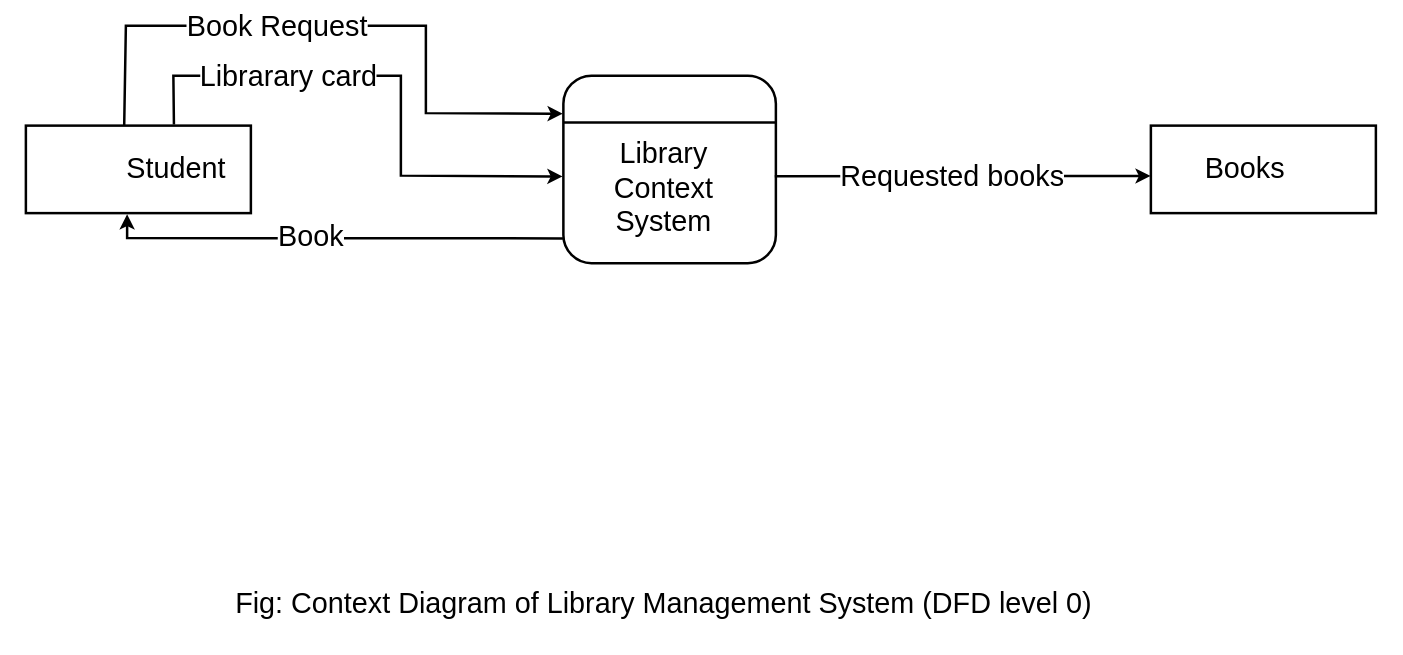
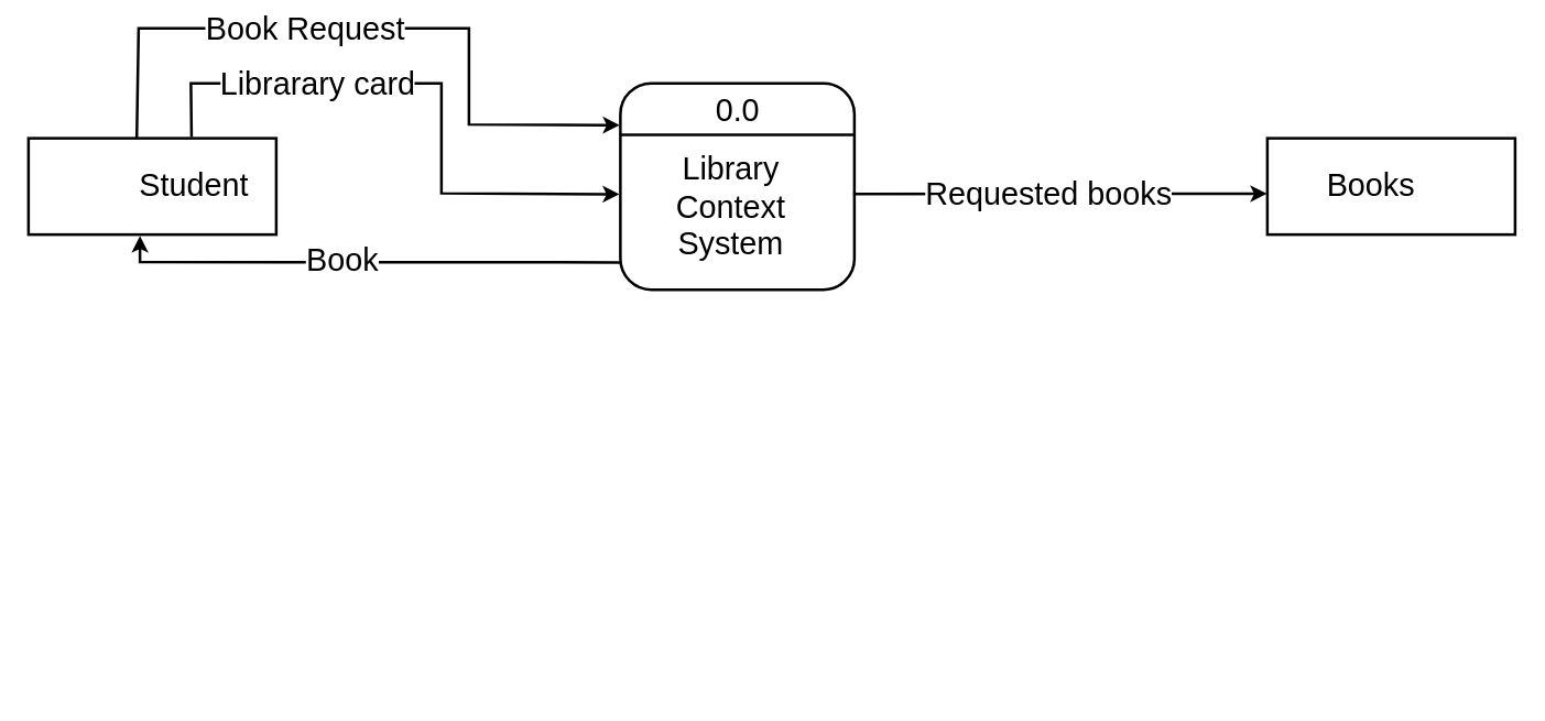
  <mxCell id="0" />
  <mxCell id="1" parent="0" />
  <mxCell id="2" value="" style="group" vertex="1" connectable="0" parent="1"><mxGeometry x="450" y="60" width="170" height="150" as="geometry" /></mxCell>
  <mxCell id="3" value="" style="rounded=1;whiteSpace=wrap;html=1;strokeWidth=2;" vertex="1" parent="2"><mxGeometry width="170" height="150" as="geometry" /></mxCell>
  <mxCell id="4" value="" style="endArrow=none;html=1;rounded=0;exitX=0;exitY=0.25;exitDx=0;exitDy=0;entryX=1;entryY=0.25;entryDx=0;entryDy=0;strokeWidth=2;" edge="1" parent="2" source="3" target="3"><mxGeometry width="50" height="50" relative="1" as="geometry"><mxPoint x="30" y="60" as="sourcePoint" /><mxPoint x="80" y="10" as="targetPoint" /></mxGeometry></mxCell>
+ <mxCell id="5" value="0.0" style="text;html=1;align=center;verticalAlign=middle;resizable=0;points=[];autosize=1;strokeColor=none;fillColor=none;fontSize=23;" vertex="1" parent="2"><mxGeometry x="55" width="60" height="40" as="geometry" /></mxCell>
  <mxCell id="6" value="Library&lt;br&gt;Context&lt;br&gt;System" style="text;html=1;align=center;verticalAlign=middle;resizable=0;points=[];autosize=1;strokeColor=none;fillColor=none;fontSize=23;" vertex="1" parent="2"><mxGeometry y="40" width="160" height="100" as="geometry" /></mxCell>
  <mxCell id="7" value="" style="html=1;dashed=0;whitespace=wrap;strokeWidth=2;" vertex="1" parent="1"><mxGeometry x="20" y="100" width="180" height="70" as="geometry" /></mxCell>
  <mxCell id="8" value="" style="html=1;dashed=0;whitespace=wrap;strokeWidth=2;" vertex="1" parent="1"><mxGeometry x="920" y="100" width="180" height="70" as="geometry" /></mxCell>
  <mxCell id="9" value="" style="endArrow=classic;html=1;rounded=0;strokeWidth=2;exitX=0.995;exitY=0.537;exitDx=0;exitDy=0;exitPerimeter=0;entryX=-0.001;entryY=0.575;entryDx=0;entryDy=0;entryPerimeter=0;" edge="1" parent="1" source="3" target="8"><mxGeometry width="50" height="50" relative="1" as="geometry"><mxPoint x="560" y="140" as="sourcePoint" /><mxPoint x="790" y="120" as="targetPoint" /></mxGeometry></mxCell>
  <mxCell id="10" value="&lt;font style=&quot;font-size: 23px;&quot;&gt;Requested books&lt;/font&gt;" style="edgeLabel;html=1;align=center;verticalAlign=middle;resizable=0;points=[];" vertex="1" connectable="0" parent="9"><mxGeometry x="-0.303" relative="1" as="geometry"><mxPoint x="36" as="offset" /></mxGeometry></mxCell>
  <mxCell id="11" value="" style="endArrow=classic;html=1;rounded=0;strokeWidth=2;fontSize=23;exitX=-0.002;exitY=0.868;exitDx=0;exitDy=0;exitPerimeter=0;entryX=0.45;entryY=1.013;entryDx=0;entryDy=0;entryPerimeter=0;" edge="1" parent="1" source="3" target="7"><mxGeometry width="50" height="50" relative="1" as="geometry"><mxPoint x="590" y="190" as="sourcePoint" /><mxPoint x="120" y="190" as="targetPoint" /><Array as="points"><mxPoint x="101" y="190" /></Array></mxGeometry></mxCell>
  <mxCell id="12" value="Book" style="edgeLabel;html=1;align=center;verticalAlign=middle;resizable=0;points=[];fontSize=23;" vertex="1" connectable="0" parent="11"><mxGeometry x="0.098" y="-2" relative="1" as="geometry"><mxPoint as="offset" /></mxGeometry></mxCell>
  <mxCell id="13" value="" style="endArrow=classic;html=1;rounded=0;strokeWidth=2;fontSize=23;exitX=0.658;exitY=-0.014;exitDx=0;exitDy=0;exitPerimeter=0;entryX=-0.004;entryY=0.538;entryDx=0;entryDy=0;entryPerimeter=0;" edge="1" parent="1" source="7" target="3"><mxGeometry width="50" height="50" relative="1" as="geometry"><mxPoint x="370" y="50" as="sourcePoint" /><mxPoint x="420" y="0" as="targetPoint" /><Array as="points"><mxPoint x="138" y="60" /><mxPoint x="320" y="60" /><mxPoint x="320" y="140" /></Array></mxGeometry></mxCell>
  <mxCell id="14" value="Librarary card" style="edgeLabel;html=1;align=center;verticalAlign=middle;resizable=0;points=[];fontSize=23;" vertex="1" connectable="0" parent="13"><mxGeometry x="-0.529" y="1" relative="1" as="geometry"><mxPoint x="30" y="1" as="offset" /></mxGeometry></mxCell>
  <mxCell id="15" value="" style="endArrow=classic;html=1;rounded=0;strokeWidth=2;fontSize=23;exitX=0.437;exitY=-0.001;exitDx=0;exitDy=0;exitPerimeter=0;entryX=-0.003;entryY=0.203;entryDx=0;entryDy=0;entryPerimeter=0;" edge="1" parent="1" source="7" target="3"><mxGeometry width="50" height="50" relative="1" as="geometry"><mxPoint x="370" y="50" as="sourcePoint" /><mxPoint x="420" y="0" as="targetPoint" /><Array as="points"><mxPoint x="100" y="20" /><mxPoint x="340" y="20" /><mxPoint x="340" y="90" /></Array></mxGeometry></mxCell>
  <mxCell id="16" value="Book Request" style="edgeLabel;html=1;align=center;verticalAlign=middle;resizable=0;points=[];fontSize=23;" vertex="1" connectable="0" parent="15"><mxGeometry x="-0.354" relative="1" as="geometry"><mxPoint x="39" as="offset" /></mxGeometry></mxCell>
  <mxCell id="17" value="Student" style="text;html=1;align=center;verticalAlign=middle;resizable=0;points=[];autosize=1;strokeColor=none;fillColor=none;fontSize=23;" vertex="1" parent="1"><mxGeometry x="90" y="114" width="100" height="40" as="geometry" /></mxCell>
  <mxCell id="18" value="Books" style="text;html=1;align=center;verticalAlign=middle;resizable=0;points=[];autosize=1;strokeColor=none;fillColor=none;fontSize=23;" vertex="1" parent="1"><mxGeometry x="950" y="114" width="90" height="40" as="geometry" /></mxCell>
- <mxCell id="19" value="Fig: Context Diagram of Library Management System (DFD level 0)" style="text;html=1;align=center;verticalAlign=middle;resizable=0;points=[];autosize=1;strokeColor=none;fillColor=none;fontSize=23;" vertex="1" parent="1"><mxGeometry x="175" y="462" width="710" height="40" as="geometry" /></mxCell>
